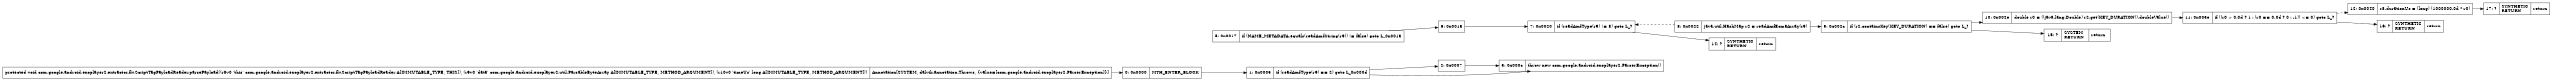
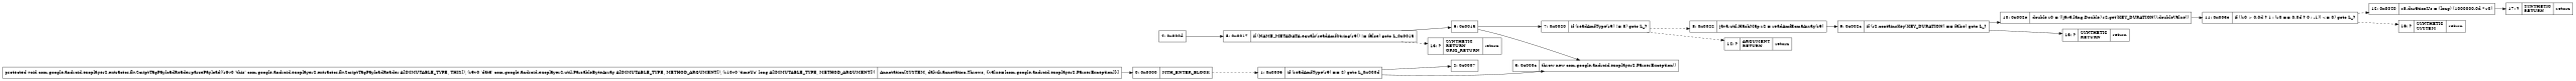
  digraph {
    rankdir=LR
    node [shape=record]
    n1 [label="{0\:\ 0x0000|MTH_ENTER_BLOCK\l}"]
    n2 [label="{1\:\ 0x0005|if (readAmfType(r9) == 2) goto L_0x000d\l}"]
    n3 [label="{2\:\ 0x0007}"]
    n4 [label="{3\:\ 0x000c|throw new com.google.android.exoplayer2.ParserException()\l}"]
+   n5 [label="{4\:\ 0x000d}"]
    n6 [label="{5\:\ 0x0017|if (NAME_METADATA.equals(readAmfString(r9)) != false) goto L_0x001a\l}"]
    n7 [label="{6\:\ 0x001a}"]
+   n8 [label="{13\:\ ?|SYNTHETIC\lRETURN\lORIG_RETURN\l|return\l}"]
    n9 [label="{7\:\ 0x0020|if (readAmfType(r9) != 8) goto L_?\l}"]
    n10 [label="{8\:\ 0x0022|java.util.HashMap r2 = readAmfEcmaArray(r9)\l}"]
-   n11 [label="{14\:\ ?|SYNTHETIC\lRETURN\l|return\l}"]
+   n11 [label="{14\:\ ?|ARGUMENT\lRETURN\l|return\l}"]
    n12 [label="{9\:\ 0x002c|if (r2.containsKey(KEY_DURATION) == false) goto L_?\l}"]
    n13 [label="{10\:\ 0x002e|double r0 = ((java.lang.Double) r2.get(KEY_DURATION)).doubleValue()\l}"]
-   n14 [label="{15\:\ ?|SYSTEM\lRETURN\l|return\l}"]
+   n14 [label="{15\:\ ?|SYNTHETIC\lRETURN\l|return\l}"]
    n15 [label="{11\:\ 0x003e|if ((r0 \> 0.0d ? 1 : (r0 == 0.0d ? 0 : \-1)) \<= 0) goto L_?\l}"]
    n16 [label="{12\:\ 0x0040|r8.durationUs = (long) (1000000.0d * r0)\l}"]
-   n17 [label="{16\:\ ?|SYNTHETIC\lRETURN\l|return\l}"]
+   n17 [label="{16\:\ ?|SYNTHETIC\lSYSTEM\l|return\l}"]
    n18 [label="{17\:\ ?|SYNTHETIC\lRETURN\l|return\l}"]
    n19 [label="{protected void com.google.android.exoplayer2.extractor.flv.ScriptTagPayloadReader.parsePayload((r8v0 'this' com.google.android.exoplayer2.extractor.flv.ScriptTagPayloadReader A[IMMUTABLE_TYPE, THIS]), (r9v0 'data' com.google.android.exoplayer2.util.ParsableByteArray A[IMMUTABLE_TYPE, METHOD_ARGUMENT]), (r10v0 'timeUs' long A[IMMUTABLE_TYPE, METHOD_ARGUMENT]))  | Annotation[SYSTEM, dalvik.annotation.Throws, \{value=[com.google.android.exoplayer2.ParserException]\}]\l}"]
-   n1 -> n2
+   n1 -> n2 [style=dashed]
    n2 -> n3 [style=solid]
    n2 -> n4
-   n3 -> n4
+   n7 -> n4
+   n5 -> n6
    n6 -> n7
+   n6 -> n8 [style=dashed]
    n7 -> n9
-   n10 -> n9 [style=dashed]
-   n9 -> n11
+   n9 -> n10 [style=dashed]
+   n9 -> n11 [style=dashed]
    n10 -> n12
    n12 -> n13 [style=solid]
    n12 -> n14
    n13 -> n15
    n15 -> n16 [style=dashed]
-   n15 -> n17
+   n15 -> n17 [style=dashed]
    n16 -> n18
    n19 -> n1
  }
